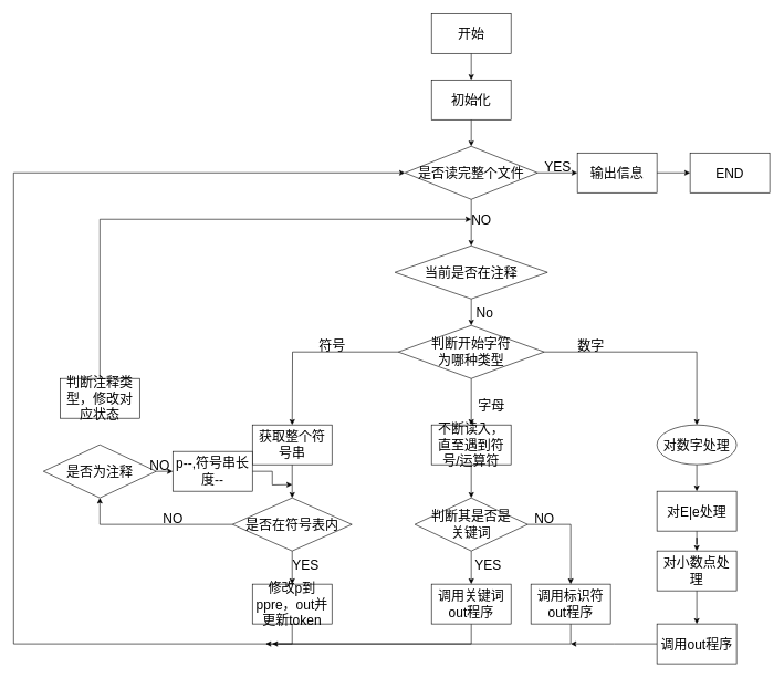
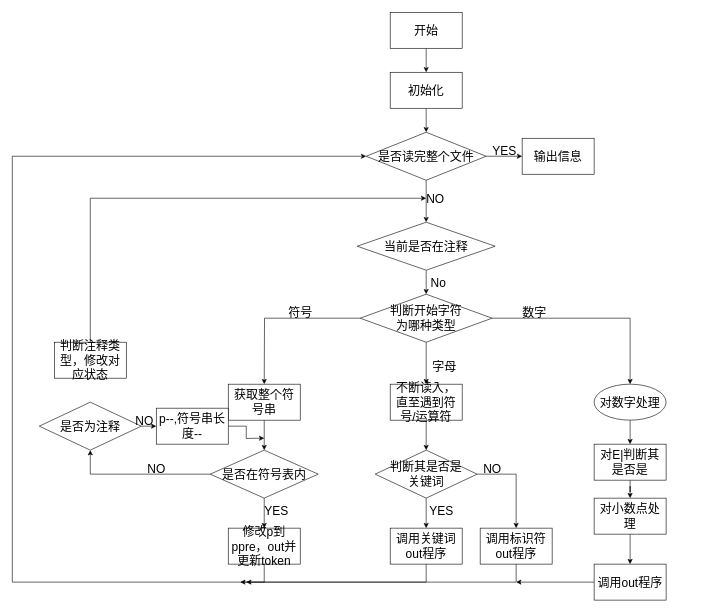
  <mxCell id="0" />
  <mxCell id="1" parent="0" />
  <mxCell id="2" value="" style="edgeStyle=orthogonalEdgeStyle;rounded=0;orthogonalLoop=1;jettySize=auto;html=1;fontSize=20;" edge="1" parent="1" source="3" target="5"><mxGeometry relative="1" as="geometry" /></mxCell>
  <mxCell id="3" value="&lt;font style=&quot;font-size: 20px;&quot;&gt;开始&lt;/font&gt;" style="rounded=0;whiteSpace=wrap;html=1;" vertex="1" parent="1"><mxGeometry x="650" y="20" width="120" height="60" as="geometry" /></mxCell>
  <mxCell id="4" value="" style="edgeStyle=orthogonalEdgeStyle;rounded=0;orthogonalLoop=1;jettySize=auto;html=1;fontSize=20;" edge="1" parent="1" source="5" target="8"><mxGeometry relative="1" as="geometry" /></mxCell>
  <mxCell id="5" value="初始化" style="rounded=0;whiteSpace=wrap;html=1;fontSize=20;" vertex="1" parent="1"><mxGeometry x="650" y="120" width="120" height="60" as="geometry" /></mxCell>
  <mxCell id="6" value="" style="edgeStyle=orthogonalEdgeStyle;rounded=0;orthogonalLoop=1;jettySize=auto;html=1;fontSize=20;" edge="1" parent="1" source="8" target="10"><mxGeometry relative="1" as="geometry" /></mxCell>
  <mxCell id="7" style="edgeStyle=orthogonalEdgeStyle;rounded=0;orthogonalLoop=1;jettySize=auto;html=1;fontSize=20;" edge="1" parent="1" source="8" target="50"><mxGeometry relative="1" as="geometry"><mxPoint x="960" y="260" as="targetPoint" /></mxGeometry></mxCell>
  <mxCell id="8" value="是否读完整个文件" style="rhombus;whiteSpace=wrap;html=1;fontSize=20;rounded=0;" vertex="1" parent="1"><mxGeometry x="610" y="220" width="200" height="80" as="geometry" /></mxCell>
  <mxCell id="9" style="edgeStyle=orthogonalEdgeStyle;rounded=0;orthogonalLoop=1;jettySize=auto;html=1;exitX=0.5;exitY=1;exitDx=0;exitDy=0;fontSize=20;" edge="1" parent="1" source="10" target="15"><mxGeometry relative="1" as="geometry" /></mxCell>
  <mxCell id="10" value="当前是否在注释" style="rhombus;whiteSpace=wrap;html=1;fontSize=20;rounded=0;" vertex="1" parent="1"><mxGeometry x="595" y="370" width="230" height="80" as="geometry" /></mxCell>
  <mxCell id="11" value="NO" style="text;html=1;align=center;verticalAlign=middle;resizable=0;points=[];autosize=1;strokeColor=none;fillColor=none;fontSize=20;" vertex="1" parent="1"><mxGeometry x="700" y="310" width="50" height="40" as="geometry" /></mxCell>
  <mxCell id="12" style="edgeStyle=orthogonalEdgeStyle;rounded=0;orthogonalLoop=1;jettySize=auto;html=1;exitX=0;exitY=0.5;exitDx=0;exitDy=0;fontSize=20;" edge="1" parent="1" source="15"><mxGeometry relative="1" as="geometry"><mxPoint x="440" y="640" as="targetPoint" /></mxGeometry></mxCell>
  <mxCell id="13" style="edgeStyle=orthogonalEdgeStyle;rounded=0;orthogonalLoop=1;jettySize=auto;html=1;exitX=0.5;exitY=1;exitDx=0;exitDy=0;fontSize=20;" edge="1" parent="1" source="15" target="22"><mxGeometry relative="1" as="geometry"><mxPoint x="710" y="640" as="targetPoint" /></mxGeometry></mxCell>
  <mxCell id="14" style="edgeStyle=orthogonalEdgeStyle;rounded=0;orthogonalLoop=1;jettySize=auto;html=1;exitX=1;exitY=0.5;exitDx=0;exitDy=0;fontSize=20;" edge="1" parent="1" source="15" target="24"><mxGeometry relative="1" as="geometry"><mxPoint x="990" y="640" as="targetPoint" /><Array as="points"><mxPoint x="1050" y="530" /></Array></mxGeometry></mxCell>
  <mxCell id="15" value="判断开始字符&lt;br&gt;为哪种类型" style="rhombus;whiteSpace=wrap;html=1;fontSize=20;rounded=0;" vertex="1" parent="1"><mxGeometry x="600" y="490" width="220" height="80" as="geometry" /></mxCell>
  <mxCell id="16" value="符号" style="text;html=1;align=center;verticalAlign=middle;resizable=0;points=[];autosize=1;strokeColor=none;fillColor=none;fontSize=20;" vertex="1" parent="1"><mxGeometry x="470" y="500" width="60" height="40" as="geometry" /></mxCell>
  <mxCell id="17" value="数字" style="text;html=1;align=center;verticalAlign=middle;resizable=0;points=[];autosize=1;strokeColor=none;fillColor=none;fontSize=20;" vertex="1" parent="1"><mxGeometry x="860" y="500" width="60" height="40" as="geometry" /></mxCell>
  <mxCell id="18" value="字母" style="text;html=1;align=center;verticalAlign=middle;resizable=0;points=[];autosize=1;strokeColor=none;fillColor=none;fontSize=20;" vertex="1" parent="1"><mxGeometry x="710" y="590" width="60" height="40" as="geometry" /></mxCell>
  <mxCell id="19" style="edgeStyle=orthogonalEdgeStyle;rounded=0;orthogonalLoop=1;jettySize=auto;html=1;entryX=0.5;entryY=0;entryDx=0;entryDy=0;fontSize=20;" edge="1" parent="1" source="20" target="27"><mxGeometry relative="1" as="geometry" /></mxCell>
  <mxCell id="20" value="获取整个符号串" style="rounded=0;whiteSpace=wrap;html=1;fontSize=20;" vertex="1" parent="1"><mxGeometry x="380" y="640" width="120" height="60" as="geometry" /></mxCell>
  <mxCell id="21" style="edgeStyle=orthogonalEdgeStyle;rounded=0;orthogonalLoop=1;jettySize=auto;html=1;exitX=0.5;exitY=1;exitDx=0;exitDy=0;fontSize=20;" edge="1" parent="1" source="22" target="35"><mxGeometry relative="1" as="geometry"><mxPoint x="710" y="800" as="targetPoint" /></mxGeometry></mxCell>
  <mxCell id="22" value="不断读入，直至遇到符号/运算符" style="rounded=0;whiteSpace=wrap;html=1;fontSize=20;" vertex="1" parent="1"><mxGeometry x="650" y="640" width="120" height="60" as="geometry" /></mxCell>
  <mxCell id="23" value="" style="edgeStyle=orthogonalEdgeStyle;rounded=0;orthogonalLoop=1;jettySize=auto;html=1;fontSize=20;" edge="1" parent="1" source="24" target="54"><mxGeometry relative="1" as="geometry" /></mxCell>
  <mxCell id="24" value="对数字处理" style="ellipse;whiteSpace=wrap;html=1;fontSize=20;" vertex="1" parent="1"><mxGeometry x="990" y="640" width="120" height="60" as="geometry" /></mxCell>
  <mxCell id="25" style="edgeStyle=orthogonalEdgeStyle;rounded=0;orthogonalLoop=1;jettySize=auto;html=1;fontSize=20;entryX=0.5;entryY=1;entryDx=0;entryDy=0;" edge="1" parent="1" source="27"><mxGeometry relative="1" as="geometry"><mxPoint x="150" y="750" as="targetPoint" /><Array as="points"><mxPoint x="150" y="790" /></Array></mxGeometry></mxCell>
  <mxCell id="26" style="edgeStyle=orthogonalEdgeStyle;rounded=0;orthogonalLoop=1;jettySize=auto;html=1;exitX=0.5;exitY=1;exitDx=0;exitDy=0;fontSize=20;" edge="1" parent="1" source="27" target="30"><mxGeometry relative="1" as="geometry"><mxPoint x="440" y="870" as="targetPoint" /></mxGeometry></mxCell>
  <mxCell id="27" value="是否在符号表内" style="rhombus;whiteSpace=wrap;html=1;fontSize=20;" vertex="1" parent="1"><mxGeometry x="350" y="750" width="180" height="80" as="geometry" /></mxCell>
  <mxCell id="28" value="NO" style="text;html=1;align=center;verticalAlign=middle;resizable=0;points=[];autosize=1;strokeColor=none;fillColor=none;fontSize=20;" vertex="1" parent="1"><mxGeometry x="235" y="760" width="50" height="40" as="geometry" /></mxCell>
  <mxCell id="29" style="edgeStyle=orthogonalEdgeStyle;rounded=0;orthogonalLoop=1;jettySize=auto;html=1;exitX=0.5;exitY=1;exitDx=0;exitDy=0;fontSize=20;entryX=0;entryY=0.5;entryDx=0;entryDy=0;" edge="1" parent="1" source="30" target="8"><mxGeometry relative="1" as="geometry"><mxPoint x="120" y="320" as="targetPoint" /><Array as="points"><mxPoint x="440" y="970" /><mxPoint x="20" y="970" /><mxPoint x="20" y="260" /></Array></mxGeometry></mxCell>
  <mxCell id="30" value="修改p到ppre，out并更新token" style="rounded=0;whiteSpace=wrap;html=1;fontSize=20;" vertex="1" parent="1"><mxGeometry x="380" y="880" width="120" height="60" as="geometry" /></mxCell>
  <mxCell id="31" value="YES" style="text;html=1;align=center;verticalAlign=middle;resizable=0;points=[];autosize=1;strokeColor=none;fillColor=none;fontSize=20;" vertex="1" parent="1"><mxGeometry x="430" y="830" width="60" height="40" as="geometry" /></mxCell>
  <mxCell id="32" value="No" style="text;html=1;align=center;verticalAlign=middle;resizable=0;points=[];autosize=1;strokeColor=none;fillColor=none;fontSize=20;" vertex="1" parent="1"><mxGeometry x="705" y="450" width="50" height="40" as="geometry" /></mxCell>
  <mxCell id="33" value="" style="edgeStyle=orthogonalEdgeStyle;rounded=0;orthogonalLoop=1;jettySize=auto;html=1;fontSize=20;" edge="1" parent="1" source="35" target="37"><mxGeometry relative="1" as="geometry" /></mxCell>
  <mxCell id="34" style="edgeStyle=orthogonalEdgeStyle;rounded=0;orthogonalLoop=1;jettySize=auto;html=1;exitX=1;exitY=0.5;exitDx=0;exitDy=0;fontSize=20;" edge="1" parent="1" source="35" target="41"><mxGeometry relative="1" as="geometry"><mxPoint x="860" y="880" as="targetPoint" /></mxGeometry></mxCell>
  <mxCell id="35" value="判断其是否是&lt;br&gt;关键词" style="rhombus;whiteSpace=wrap;html=1;fontSize=20;" vertex="1" parent="1"><mxGeometry x="625" y="750" width="170" height="80" as="geometry" /></mxCell>
  <mxCell id="36" style="edgeStyle=orthogonalEdgeStyle;rounded=0;orthogonalLoop=1;jettySize=auto;html=1;exitX=0.5;exitY=1;exitDx=0;exitDy=0;fontSize=20;" edge="1" parent="1" source="37"><mxGeometry relative="1" as="geometry"><mxPoint x="400" y="970" as="targetPoint" /><Array as="points"><mxPoint x="710" y="970" /></Array></mxGeometry></mxCell>
  <mxCell id="37" value="调用关键词out程序" style="whiteSpace=wrap;html=1;fontSize=20;" vertex="1" parent="1"><mxGeometry x="650" y="880" width="120" height="60" as="geometry" /></mxCell>
  <mxCell id="38" value="YES" style="text;html=1;align=center;verticalAlign=middle;resizable=0;points=[];autosize=1;strokeColor=none;fillColor=none;fontSize=20;" vertex="1" parent="1"><mxGeometry x="705" y="830" width="60" height="40" as="geometry" /></mxCell>
  <mxCell id="39" value="NO" style="text;html=1;align=center;verticalAlign=middle;resizable=0;points=[];autosize=1;strokeColor=none;fillColor=none;fontSize=20;" vertex="1" parent="1"><mxGeometry x="795" y="760" width="50" height="40" as="geometry" /></mxCell>
  <mxCell id="40" style="edgeStyle=orthogonalEdgeStyle;rounded=0;orthogonalLoop=1;jettySize=auto;html=1;exitX=0.5;exitY=1;exitDx=0;exitDy=0;fontSize=20;" edge="1" parent="1" source="41"><mxGeometry relative="1" as="geometry"><mxPoint x="410" y="970" as="targetPoint" /><Array as="points"><mxPoint x="860" y="970" /></Array></mxGeometry></mxCell>
  <mxCell id="41" value="调用标识符out程序" style="rounded=0;whiteSpace=wrap;html=1;fontSize=20;" vertex="1" parent="1"><mxGeometry x="800" y="880" width="120" height="60" as="geometry" /></mxCell>
  <mxCell id="42" style="edgeStyle=orthogonalEdgeStyle;rounded=0;orthogonalLoop=1;jettySize=auto;html=1;exitX=1;exitY=0.5;exitDx=0;exitDy=0;fontSize=20;" edge="1" parent="1" source="43"><mxGeometry relative="1" as="geometry"><mxPoint x="440" y="730" as="targetPoint" /></mxGeometry></mxCell>
  <mxCell id="43" value="p--,符号串长度--" style="rounded=0;whiteSpace=wrap;html=1;fontSize=20;" vertex="1" parent="1"><mxGeometry x="260" y="680" width="120" height="60" as="geometry" /></mxCell>
  <mxCell id="44" style="edgeStyle=orthogonalEdgeStyle;rounded=0;orthogonalLoop=1;jettySize=auto;html=1;exitX=1;exitY=0.5;exitDx=0;exitDy=0;entryX=0;entryY=0.5;entryDx=0;entryDy=0;fontSize=20;" edge="1" parent="1" source="45" target="43"><mxGeometry relative="1" as="geometry" /></mxCell>
  <mxCell id="45" value="是否为注释" style="rhombus;whiteSpace=wrap;html=1;fontSize=20;" vertex="1" parent="1"><mxGeometry x="65" y="670" width="170" height="80" as="geometry" /></mxCell>
  <mxCell id="46" value="NO" style="text;html=1;align=center;verticalAlign=middle;resizable=0;points=[];autosize=1;strokeColor=none;fillColor=none;fontSize=20;" vertex="1" parent="1"><mxGeometry x="215" y="680" width="50" height="40" as="geometry" /></mxCell>
  <mxCell id="47" style="edgeStyle=orthogonalEdgeStyle;rounded=0;orthogonalLoop=1;jettySize=auto;html=1;exitX=0.5;exitY=0;exitDx=0;exitDy=0;fontSize=20;" edge="1" parent="1" source="48"><mxGeometry relative="1" as="geometry"><mxPoint x="710" y="330" as="targetPoint" /><Array as="points"><mxPoint x="150" y="330" /><mxPoint x="706" y="330" /></Array></mxGeometry></mxCell>
  <mxCell id="48" value="判断注释类型，修改对应状态" style="rounded=0;whiteSpace=wrap;html=1;fontSize=20;" vertex="1" parent="1"><mxGeometry x="90" y="570" width="120" height="60" as="geometry" /></mxCell>
- <mxCell id="49" style="edgeStyle=orthogonalEdgeStyle;rounded=0;orthogonalLoop=1;jettySize=auto;html=1;exitX=1;exitY=0.5;exitDx=0;exitDy=0;fontSize=20;" edge="1" parent="1" source="50" target="52"><mxGeometry relative="1" as="geometry"><mxPoint x="1100" y="260" as="targetPoint" /></mxGeometry></mxCell>
  <mxCell id="50" value="输出信息" style="rounded=0;whiteSpace=wrap;html=1;fontSize=20;" vertex="1" parent="1"><mxGeometry x="870" y="230" width="120" height="60" as="geometry" /></mxCell>
  <mxCell id="51" value="YES" style="text;html=1;align=center;verticalAlign=middle;resizable=0;points=[];autosize=1;strokeColor=none;fillColor=none;fontSize=20;" vertex="1" parent="1"><mxGeometry x="810" y="230" width="60" height="40" as="geometry" /></mxCell>
- <mxCell id="52" value="END" style="rounded=0;whiteSpace=wrap;html=1;fontSize=20;" vertex="1" parent="1"><mxGeometry x="1040" y="230" width="120" height="60" as="geometry" /></mxCell>
  <mxCell id="53" value="" style="edgeStyle=orthogonalEdgeStyle;rounded=0;orthogonalLoop=1;jettySize=auto;html=1;fontSize=20;" edge="1" parent="1" source="54" target="56"><mxGeometry relative="1" as="geometry" /></mxCell>
- <mxCell id="54" value="对E|e处理" style="whiteSpace=wrap;html=1;fontSize=20;rounded=0;" vertex="1" parent="1"><mxGeometry x="990" y="740" width="120" height="60" as="geometry" /></mxCell>
+ <mxCell id="54" value="对E|判断其是否是" style="whiteSpace=wrap;html=1;fontSize=20;rounded=0;" vertex="1" parent="1"><mxGeometry x="990" y="740" width="120" height="60" as="geometry" /></mxCell>
  <mxCell id="55" value="" style="edgeStyle=orthogonalEdgeStyle;rounded=0;orthogonalLoop=1;jettySize=auto;html=1;fontSize=20;" edge="1" parent="1" source="56" target="58"><mxGeometry relative="1" as="geometry" /></mxCell>
  <mxCell id="56" value="对小数点处理" style="whiteSpace=wrap;html=1;fontSize=20;rounded=0;" vertex="1" parent="1"><mxGeometry x="990" y="830" width="120" height="60" as="geometry" /></mxCell>
  <mxCell id="57" style="edgeStyle=orthogonalEdgeStyle;rounded=0;orthogonalLoop=1;jettySize=auto;html=1;exitX=0;exitY=0.5;exitDx=0;exitDy=0;fontSize=20;" edge="1" parent="1" source="58"><mxGeometry relative="1" as="geometry"><mxPoint x="860" y="970" as="targetPoint" /></mxGeometry></mxCell>
  <mxCell id="58" value="调用out程序" style="whiteSpace=wrap;html=1;fontSize=20;rounded=0;" vertex="1" parent="1"><mxGeometry x="990" y="940" width="120" height="60" as="geometry" /></mxCell>
